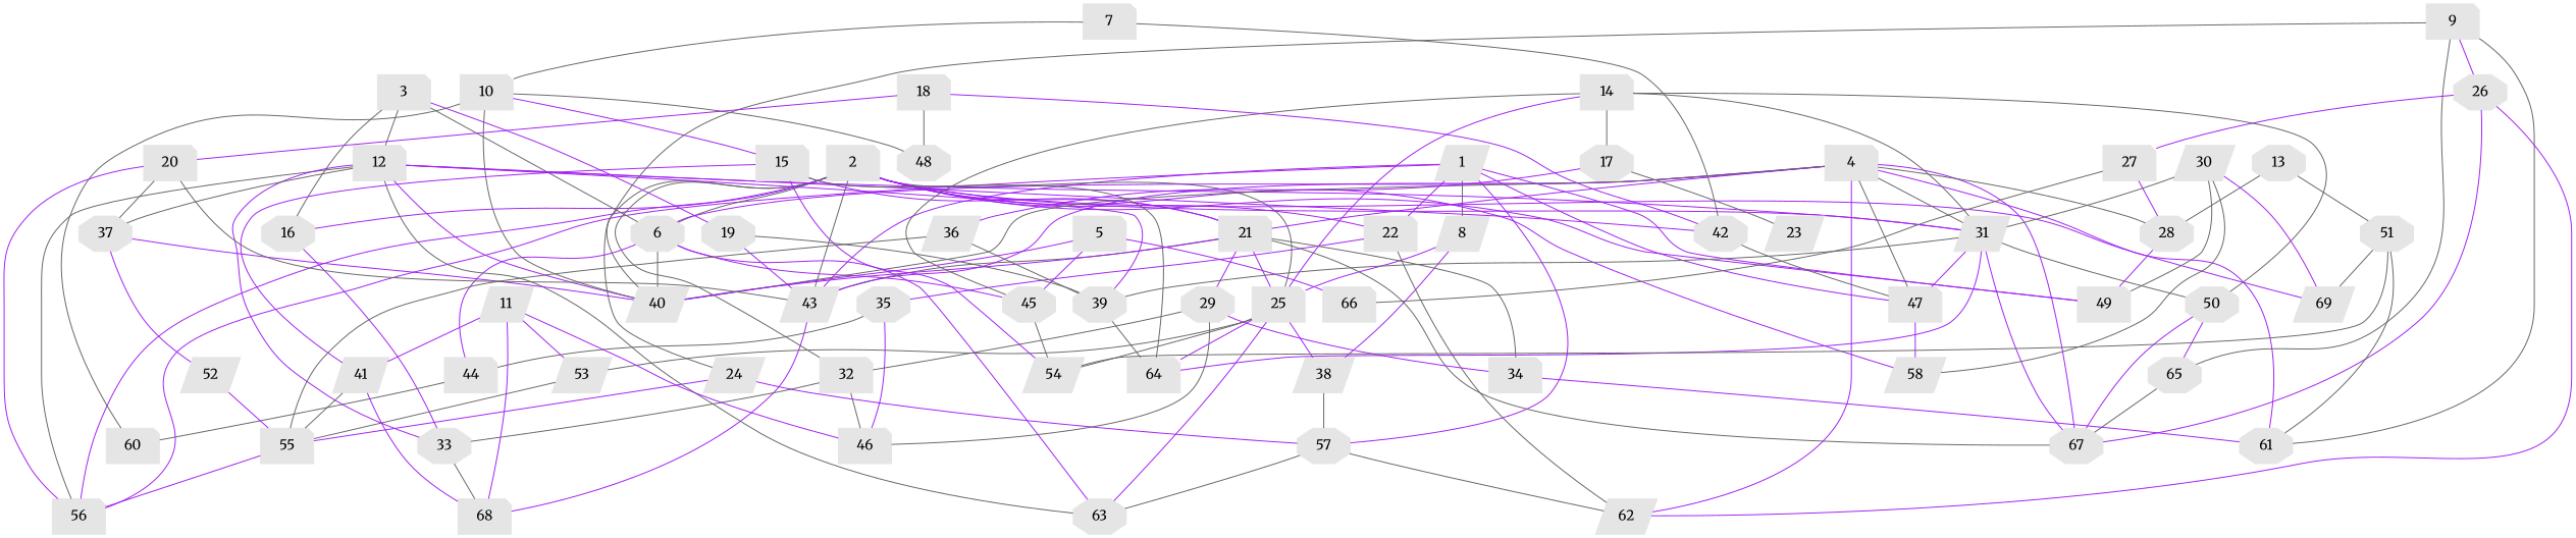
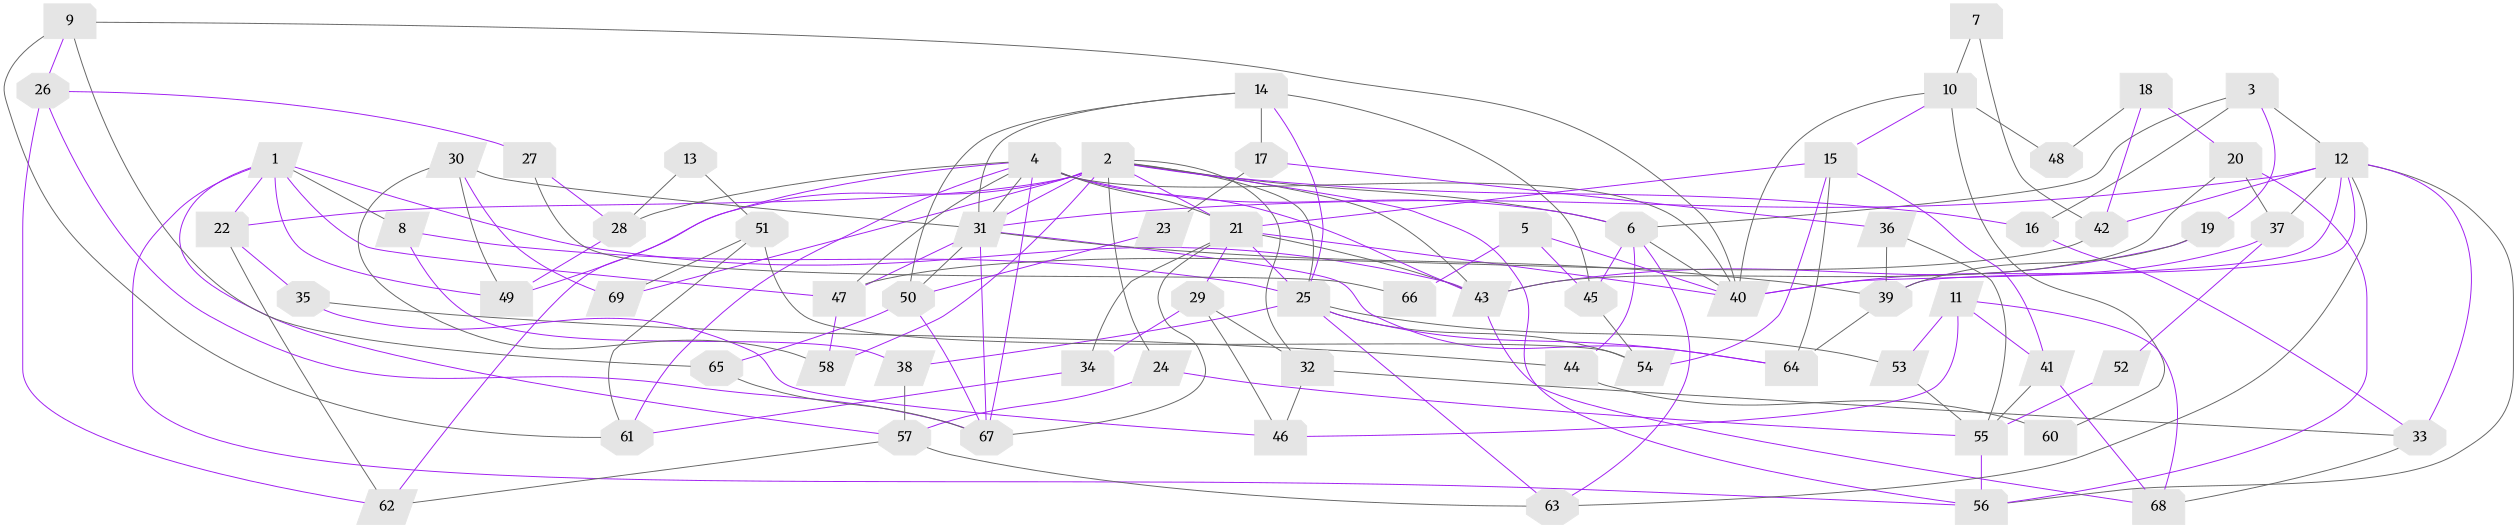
  graph {
    fontname=Merriweather
    node [color=gray90 fontname=Merriweather shape=note style=filled]
    edge [color=purple fontname=Merriweather weight=1.0]
    1 [shape=parallelogram]
    8 [shape=parallelogram]
    22
    43 [shape=parallelogram]
    47
    49
    56
    57 [shape=octagon]
    25
    38 [shape=parallelogram]
    62 [shape=parallelogram]
    35 [shape=octagon]
    24 [shape=parallelogram]
    55
    68
    58 [shape=parallelogram]
    2
    6 [shape=octagon]
    16 [shape=octagon]
    21
    31 [shape=parallelogram]
    32
    69 [shape=parallelogram]
    40 [shape=parallelogram]
    45 [shape=octagon]
    44
    63 [shape=octagon]
    33 [shape=octagon]
    67 [shape=octagon]
    29 [shape=octagon]
    34
    53 [shape=parallelogram]
    54 [shape=parallelogram]
    64
    39 [shape=octagon]
    50 [shape=octagon]
    46
    3
    12
    19 [shape=octagon]
    42 [shape=octagon]
    37 [shape=octagon]
    4
    28 [shape=octagon]
    61 [shape=octagon]
    5
    66
    60
    7
    10
    15
    48 [shape=octagon]
    9
    26 [shape=octagon]
    65 [shape=octagon]
    27
    41 [shape=parallelogram]
    11 [shape=parallelogram]
    52 [shape=parallelogram]
    13 [shape=octagon]
    51 [shape=octagon]
    14
    17 [shape=octagon]
    23 [shape=parallelogram]
    36 [shape=parallelogram]
    18
    20
    30 [shape=parallelogram]
    1 -- 8 [color=gray40]
    1 -- 22
    1 -- 43
    1 -- 47
    1 -- 49
    1 -- 56
    1 -- 57
    8 -- 25
    8 -- 38
    22 -- 62 [color=gray40]
    22 -- 35
    43 -- 68
    47 -- 58
    57 -- 62 [color=gray40]
    57 -- 63 [color=gray40]
    25 -- 38
    25 -- 63
    25 -- 53 [color=gray40]
    25 -- 54 [color=gray40]
    25 -- 64
    38 -- 57 [color=gray40]
    35 -- 44 [color=gray40]
    35 -- 46
    24 -- 57
    24 -- 55
    55 -- 56
    2 -- 22
    2 -- 43 [color=gray40]
    2 -- 49 [weight=3.0]
    2 -- 56
    2 -- 25 [color=gray40]
    2 -- 24 [color=gray40]
    2 -- 58
    2 -- 6 [color=gray40]
    2 -- 16
    2 -- 21
    2 -- 31
    2 -- 32 [color=gray40]
    2 -- 69
    6 -- 40 [color=gray40]
    6 -- 45
    6 -- 44
    6 -- 63
    16 -- 33
    21 -- 43 [color=gray40]
    21 -- 25 [weight=3.0]
    21 -- 40
    21 -- 67 [color=gray40]
    21 -- 29
    21 -- 34 [color=gray40]
    31 -- 47
    31 -- 67
    31 -- 64
    31 -- 39 [color=gray40 weight=3.0]
    31 -- 50 [color=gray40]
    32 -- 33 [color=gray40]
    32 -- 46 [color=gray40]
    45 -- 54 [color=gray40]
    44 -- 60 [color=gray40]
    33 -- 68 [color=gray40]
    29 -- 32 [color=gray40]
    29 -- 34
    29 -- 46 [color=gray40]
    34 -- 61
    53 -- 55 [color=gray40]
    39 -- 64 [color=gray40]
    50 -- 67
    50 -- 65
    3 -- 6 [color=gray40]
    3 -- 16 [color=gray40]
    3 -- 12 [color=gray40]
    3 -- 19
    12 -- 56 [color=gray40]
    12 -- 31
    12 -- 40
    12 -- 63 [color=gray40]
    12 -- 33
    12 -- 39
    12 -- 42
    12 -- 37 [color=gray40]
    19 -- 43
    19 -- 39 [color=gray40]
    42 -- 47 [color=gray40]
    37 -- 40
    37 -- 52
    4 -- 43
    4 -- 47 [color=gray40]
    4 -- 62
    4 -- 6
-   4 -- 21 [weight=3.0]
+   4 -- 21 [color=gray40 weight=3.0]
    4 -- 31 [color=gray40]
    4 -- 40 [color=gray40]
    4 -- 67
    4 -- 28 [color=gray40]
    4 -- 61 [weight=2.0]
    28 -- 49
    5 -- 40
    5 -- 45
    5 -- 66
    7 -- 42 [color=gray40]
    7 -- 10 [color=gray40]
    10 -- 40 [color=gray40]
    10 -- 60 [color=gray40]
    10 -- 15
    10 -- 48 [color=gray40]
    15 -- 21
    15 -- 54
    15 -- 64 [color=gray40]
    15 -- 41
    9 -- 40 [color=gray40]
    9 -- 61 [color=gray40]
    9 -- 26
    9 -- 65 [color=gray40]
    26 -- 62
    26 -- 67
    26 -- 27
    65 -- 67 [color=gray40]
    27 -- 28
    27 -- 66 [color=gray40]
    41 -- 55 [color=gray40]
    41 -- 68
    11 -- 68
    11 -- 53
    11 -- 46
    11 -- 41
    52 -- 55
    13 -- 28 [color=gray40]
    13 -- 51 [color=gray40]
    51 -- 69 [color=gray40]
    51 -- 54 [color=gray40]
    51 -- 61 [color=gray40]
    14 -- 25
    14 -- 31 [color=gray40]
    14 -- 45 [color=gray40]
    14 -- 50 [color=gray40]
    14 -- 17 [color=gray40]
    17 -- 23 [color=gray40]
    17 -- 36
+   23 -- 50
    36 -- 55 [color=gray40]
    36 -- 39 [color=gray40]
    18 -- 42
    18 -- 48 [color=gray40]
    18 -- 20
    20 -- 43 [color=gray40]
    20 -- 56
    20 -- 37 [color=gray40]
    30 -- 49 [color=gray40]
    30 -- 58 [color=gray40]
    30 -- 31 [color=gray40]
    30 -- 69
  }
